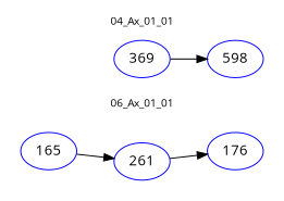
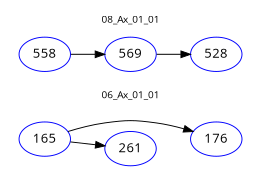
  digraph {
    fontname="Open Sans"
    rankdir=LR
    node [color=blue fontname="Open Sans"]
    edge [color=black fontname="Open Sans"]
    n1 [label=165]
    n2 [label=261]
    n3 [label=176]
-   n5 [label=598]
-   n6 [label=369]
+   n4 [label=558]
+   n5 [label=528]
+   n6 [label=569]
    subgraph cluster_1 {
      color=white
      fontsize=10
      label="06_Ax_01_01"
      n1
      n2
      n3
    }
    subgraph cluster_2 {
      color=white
      fontsize=10
-     label="04_Ax_01_01"
+     label="08_Ax_01_01"
+     n4
      n5
      n6
    }
    n1 -> n2
-   n2 -> n3
+   n1 -> n3
+   n4 -> n6
    n6 -> n5
  }
